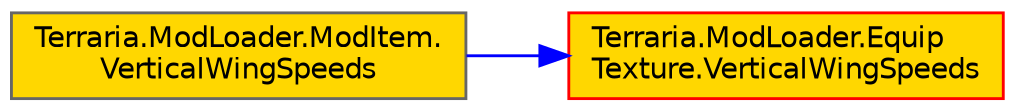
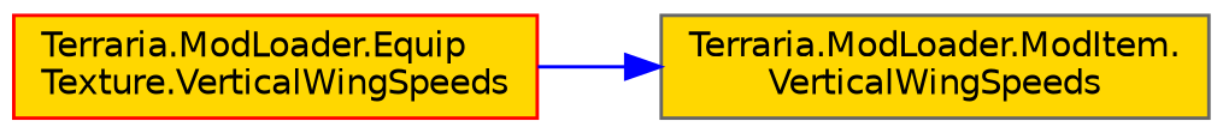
  digraph {
    rankdir=LR
    node [fillcolor=gold fontname=Helvetica fontsize=10 shape=record style=filled]
    n1 [color=red fontcolor=black height=0.2 label="Terraria.ModLoader.Equip\lTexture.VerticalWingSpeeds" width=0.4]
    n2 [color=gray40 height=0.2 label="Terraria.ModLoader.ModItem.\lVerticalWingSpeeds" width=0.4]
-   n2 -> n1 [color=blue fontname=Helvetica fontsize=10 labelfontname=Helvetica labelfontsize=10 style=solid]
+   n1 -> n2 [color=blue fontname=Helvetica fontsize=10 labelfontname=Helvetica labelfontsize=10 style=solid]
  }
